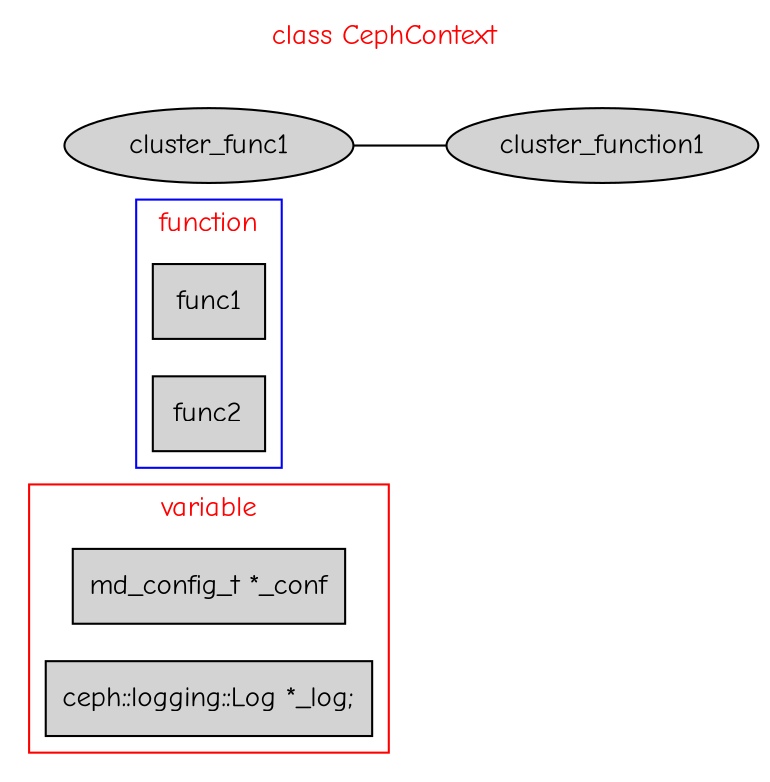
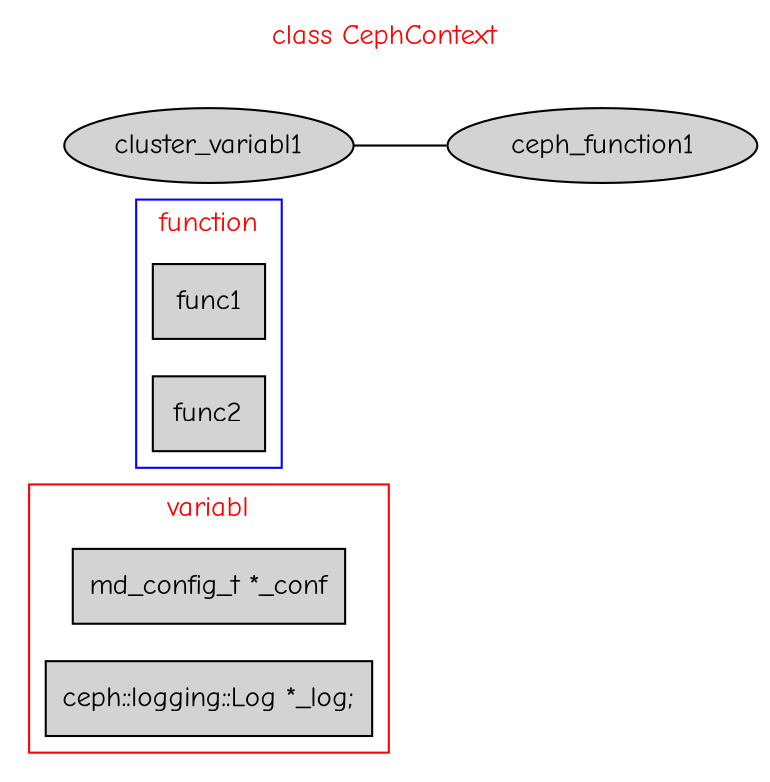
  graph {
    fontcolor=red
    label="class CephContext"
    labelloc=t
    rankdir=LR
    fontname="Comic Neue"
    node [fontname="Comic Neue" shape=box style=filled]
    n1 [label="md_config_t *_conf"]
    n2 [label="ceph::logging::Log *_log;"]
    func1 [label="\N\n"]
    func2 [label="\N\n"]
-   cluster_variabl1 [label=cluster_func1 shape=""]
-   cluster_function1 [shape=""]
+   cluster_variabl1 [shape=""]
+   cluster_function1 [label=ceph_function1 shape=""]
    subgraph cluster_1 {
      color=red
-     label=variable
+     label=variabl
      n1
      n2
    }
    subgraph cluster_2 {
      color=blue
      label=function
      func1
      func2
    }
    cluster_variabl1 -- cluster_function1 [fontcolor=red fontname="Comic Neue"]
  }
